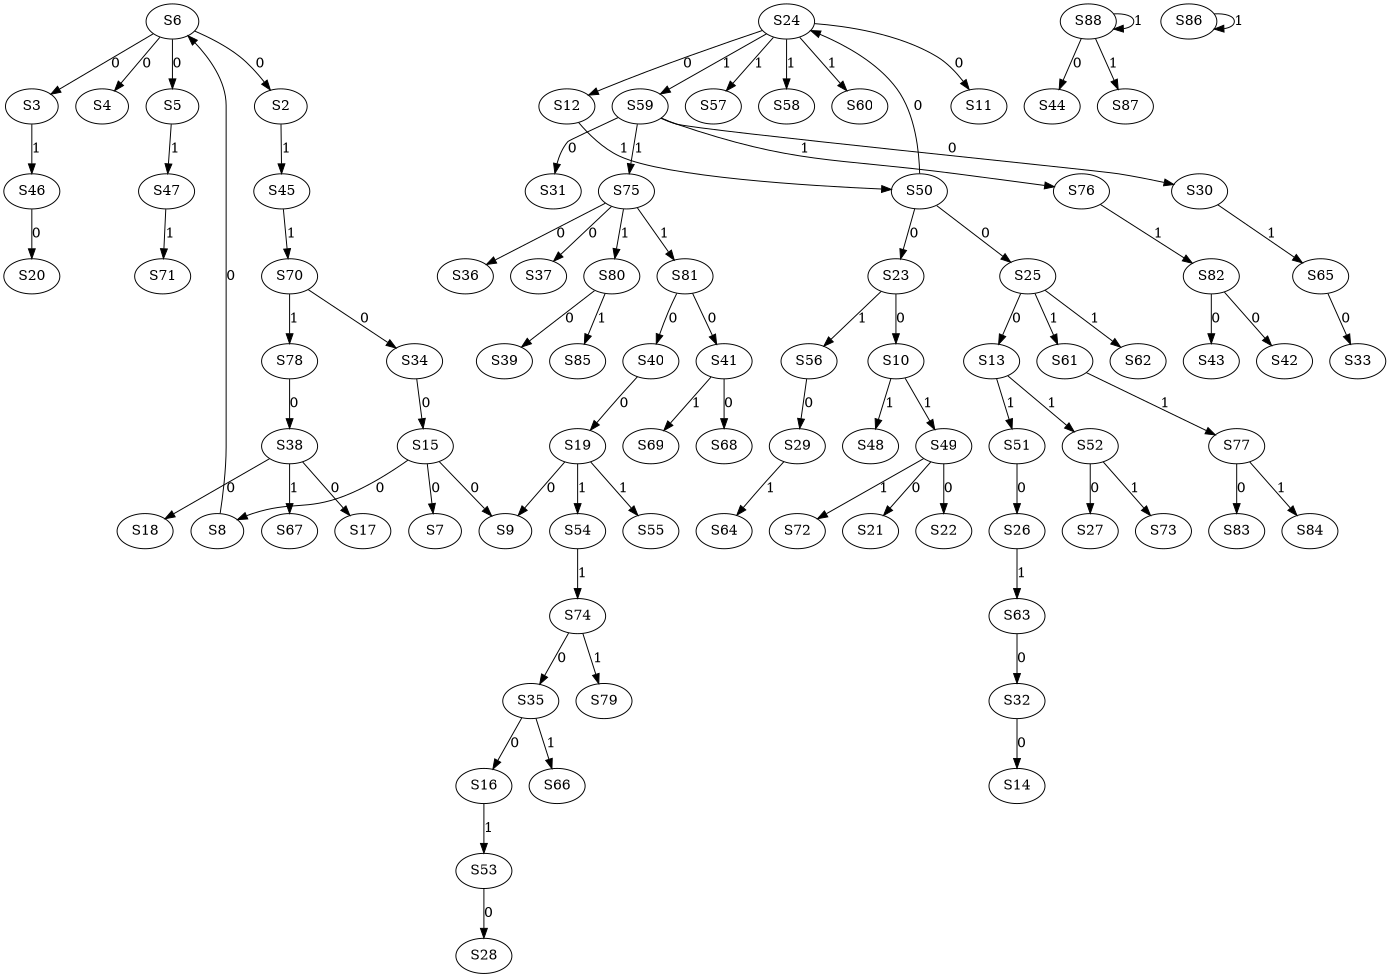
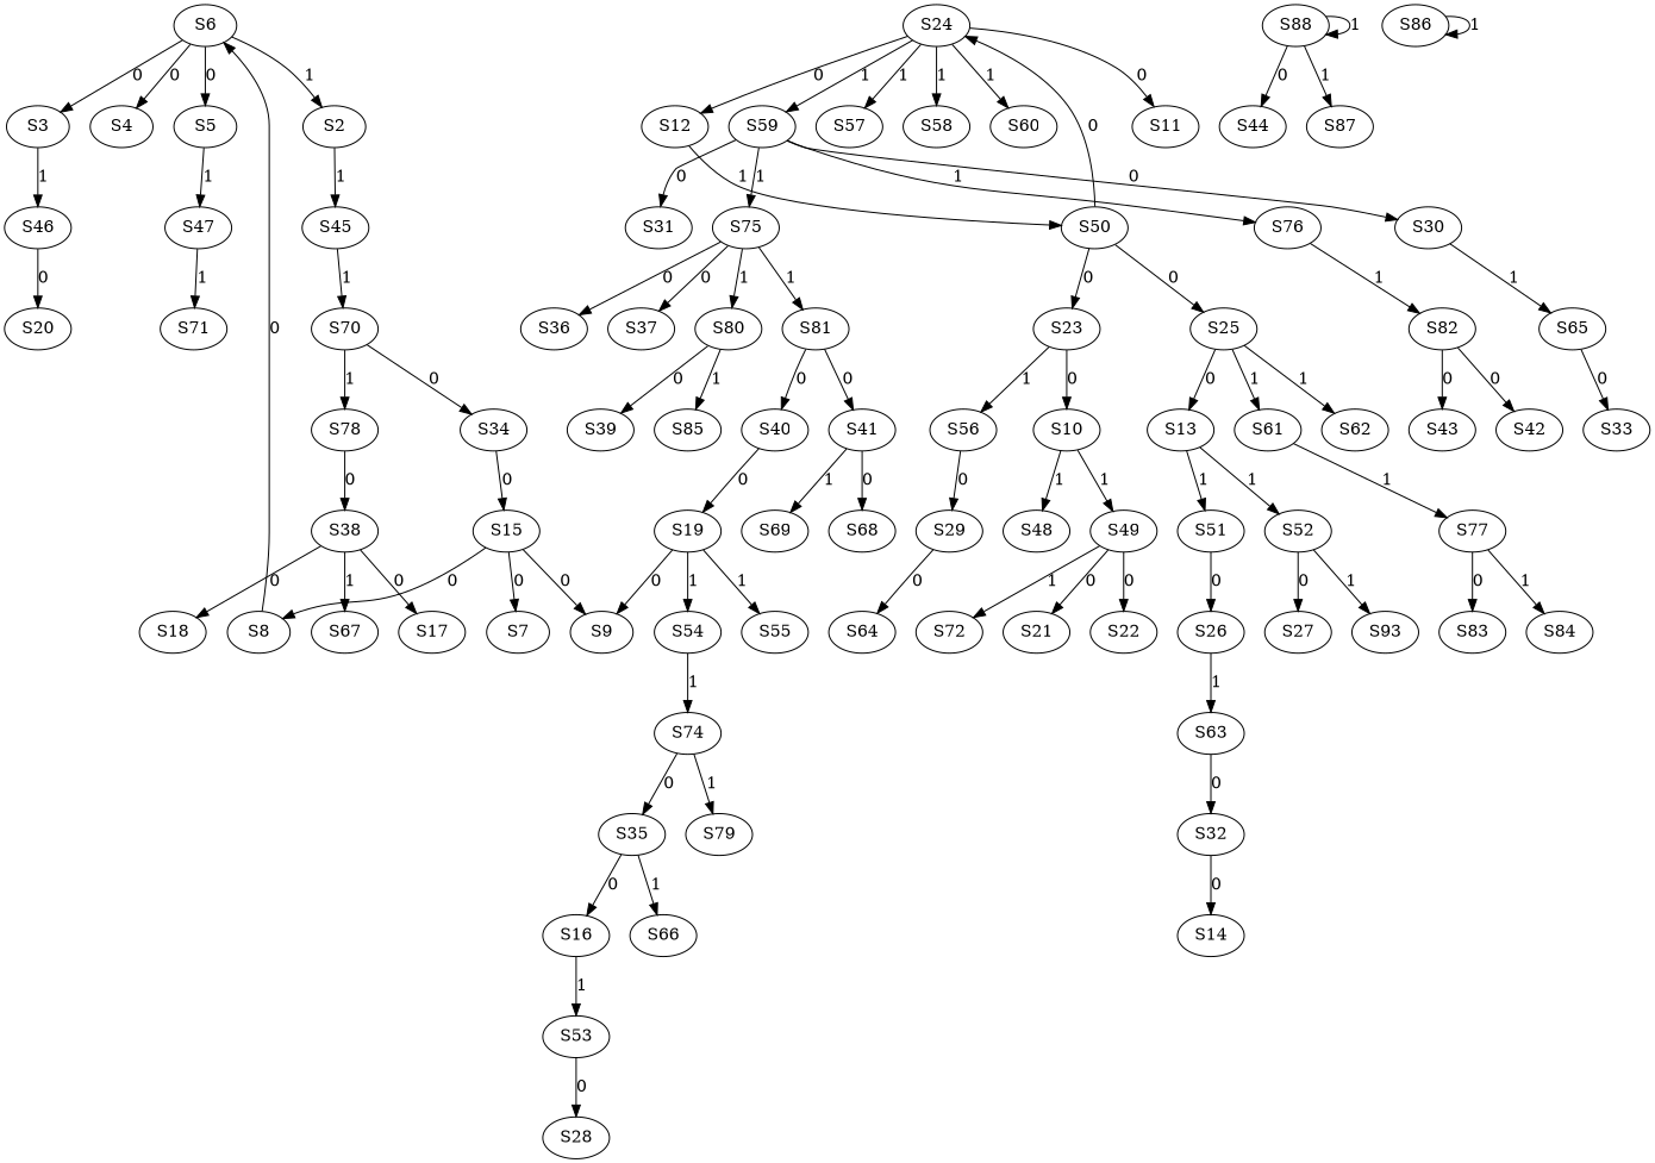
  strict digraph {
    S6
    S2
    S3
    S4
    S5
    S45
    S46
    S47
    S70
    S20
    S71
    S8
    S15
    S7
    S9
    S23
    S10
    S56
    S49
    S48
    S29
    S21
    S22
    S72
    S24
    S11
    S12
    S59
    S57
    S58
    S60
    S50
    S30
    S31
    S75
    S76
    S25
    S13
    S61
    S62
    S51
    S52
    S77
    S26
    S27
-   S73
+   S73 [label=S93]
    S32
    S14
    S34
    S35
    S16
    S66
    S53
    S28
    S38
    S17
    S18
    S67
    S40
    S19
    S54
    S55
    S74
    S63
    S64
    S65
    S36
    S37
    S80
    S81
    S82
    S33
    S78
    S79
    S39
    S85
    S41
    S68
    S69
    S42
    S43
    S88
    S44
    S87
    S83
    S84
    S86
-   S6 -> S2 [label=0]
+   S6 -> S2 [label=1]
    S6 -> S3 [label=0]
    S6 -> S4 [label=0]
    S6 -> S5 [label=0]
    S2 -> S45 [label=1]
    S3 -> S46 [label=1]
    S5 -> S47 [label=1]
    S45 -> S70 [label=1]
    S46 -> S20 [label=0]
    S47 -> S71 [label=1]
    S70 -> S34 [label=0]
    S70 -> S78 [label=1]
    S8 -> S6 [label=0]
    S15 -> S8 [label=0]
    S15 -> S7 [label=0]
    S15 -> S9 [label=0]
    S23 -> S10 [label=0]
    S23 -> S56 [label=1]
    S10 -> S49 [label=1]
    S10 -> S48 [label=1]
    S56 -> S29 [label=0]
    S49 -> S21 [label=0]
    S49 -> S22 [label=0]
    S49 -> S72 [label=1]
-   S29 -> S64 [label=1]
+   S29 -> S64 [label=0]
    S24 -> S11 [label=0]
    S24 -> S12 [label=0]
    S24 -> S59 [label=1]
    S24 -> S57 [label=1]
    S24 -> S58 [label=1]
    S24 -> S60 [label=1]
    S12 -> S50 [label=1]
    S59 -> S30 [label=0]
    S59 -> S31 [label=0]
    S59 -> S75 [label=1]
    S59 -> S76 [label=1]
    S50 -> S23 [label=0]
    S50 -> S24 [label=0]
    S50 -> S25 [label=0]
    S30 -> S65 [label=1]
    S75 -> S36 [label=0]
    S75 -> S37 [label=0]
    S75 -> S80 [label=1]
    S75 -> S81 [label=1]
    S76 -> S82 [label=1]
    S25 -> S13 [label=0]
    S25 -> S61 [label=1]
    S25 -> S62 [label=1]
    S13 -> S51 [label=1]
    S13 -> S52 [label=1]
    S61 -> S77 [label=1]
    S51 -> S26 [label=0]
    S52 -> S27 [label=0]
    S52 -> S73 [label=1]
    S77 -> S83 [label=0]
    S77 -> S84 [label=1]
    S26 -> S63 [label=1]
    S32 -> S14 [label=0]
    S34 -> S15 [label=0]
    S35 -> S16 [label=0]
    S35 -> S66 [label=1]
    S16 -> S53 [label=1]
    S53 -> S28 [label=0]
    S38 -> S17 [label=0]
    S38 -> S18 [label=0]
    S38 -> S67 [label=1]
    S40 -> S19 [label=0]
    S19 -> S9 [label=0]
    S19 -> S54 [label=1]
    S19 -> S55 [label=1]
    S54 -> S74 [label=1]
    S74 -> S35 [label=0]
    S74 -> S79 [label=1]
    S63 -> S32 [label=0]
    S65 -> S33 [label=0]
    S80 -> S39 [label=0]
    S80 -> S85 [label=1]
    S81 -> S40 [label=0]
    S81 -> S41 [label=0]
    S82 -> S42 [label=0]
    S82 -> S43 [label=0]
    S78 -> S38 [label=0]
    S41 -> S68 [label=0]
    S41 -> S69 [label=1]
    S88 -> S88 [label=1]
    S88 -> S44 [label=0]
    S88 -> S87 [label=1]
    S86 -> S86 [label=1]
  }
